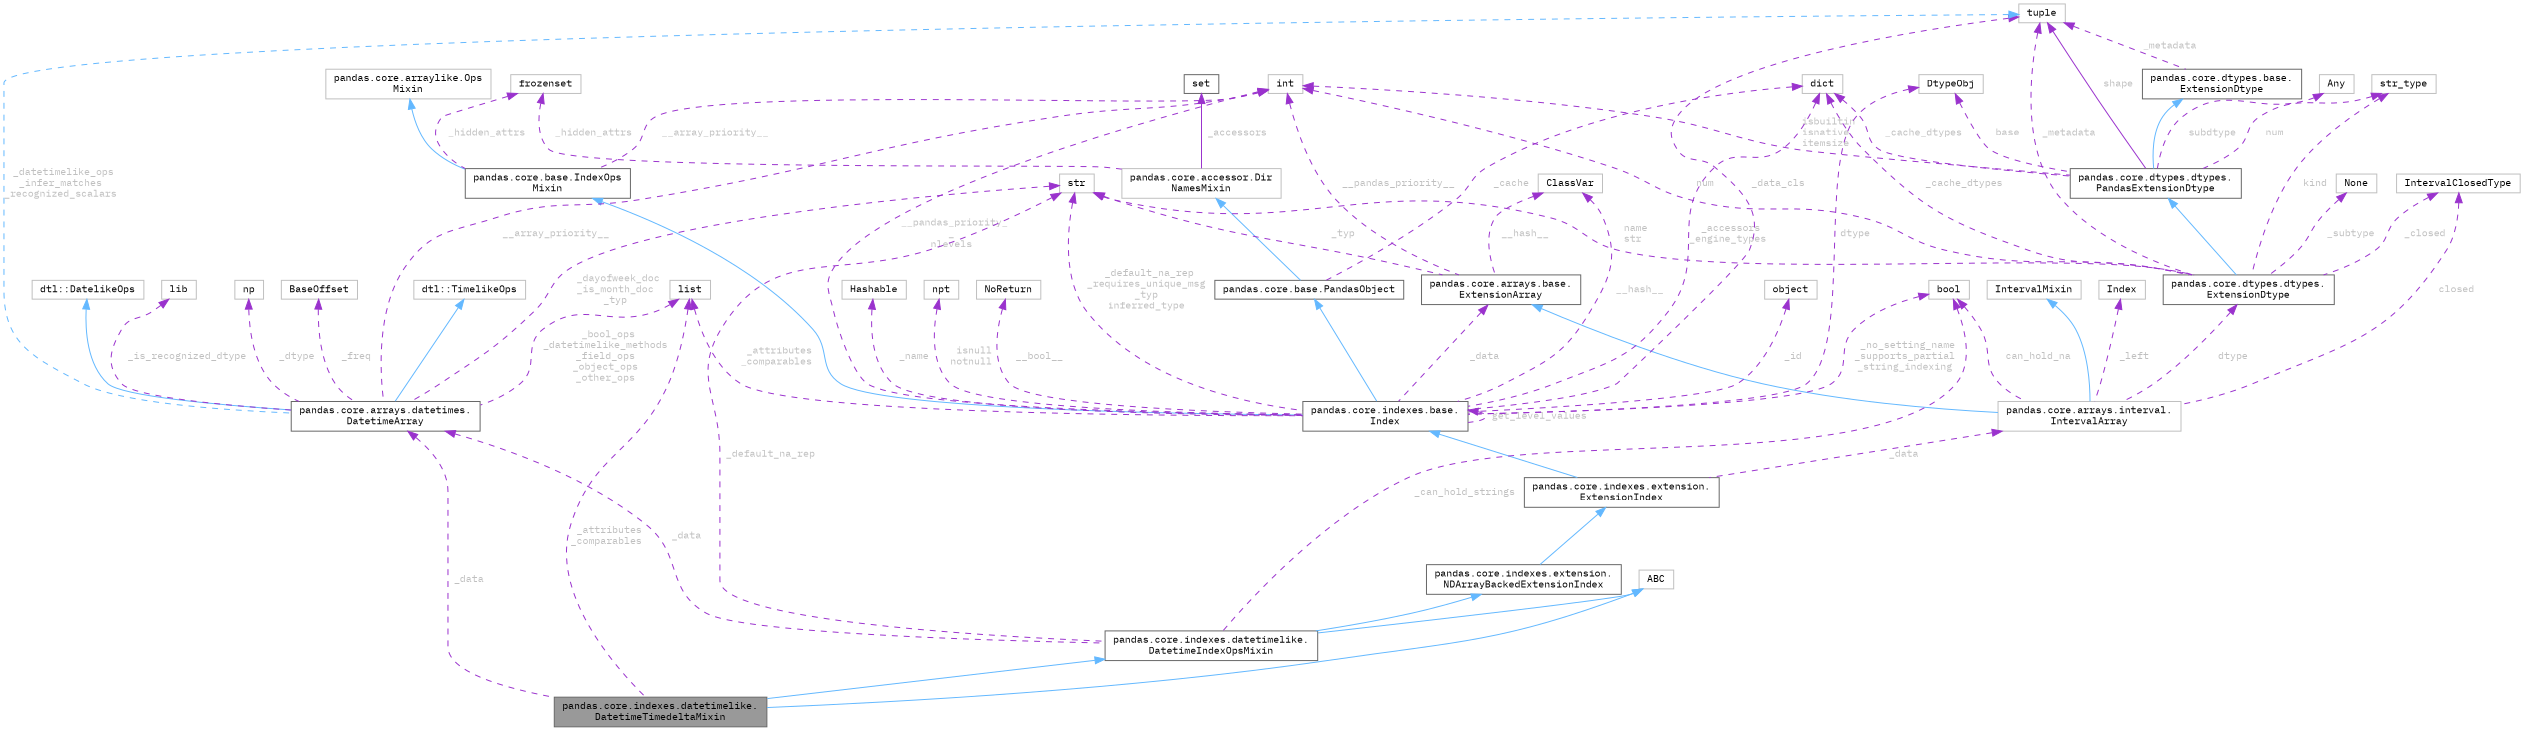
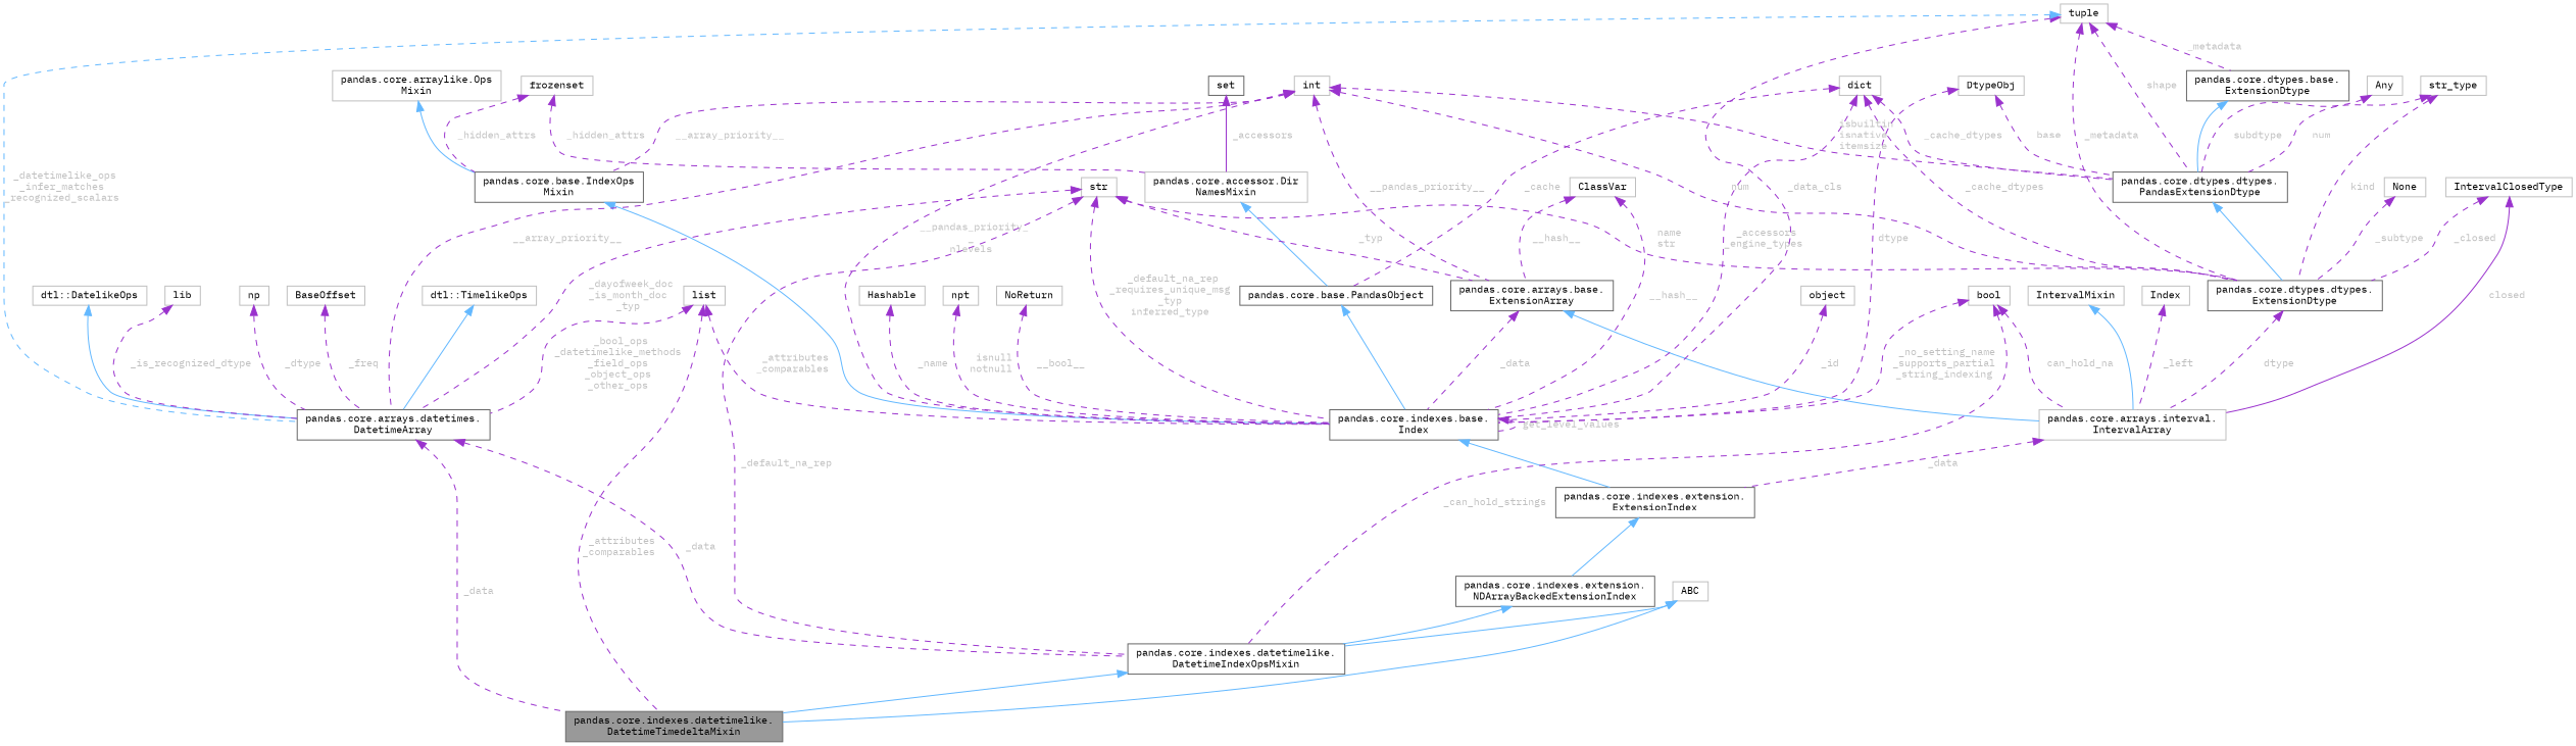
  digraph {
    fontname="IBM Plex Mono"
    rankdir=TB
    node [color=grey75 fillcolor=white fontname="IBM Plex Mono" fontsize=10 shape=box style=filled]
    edge [color=darkorchid3 dir=back fontname="IBM Plex Mono" fontsize=10 labelfontname=Helvetica labelfontsize=10 style=dashed fontcolor=grey]
    n1 [color=gray40 fillcolor=grey60 fontcolor=black height=0.2 label="pandas.core.indexes.datetimelike.\lDatetimeTimedeltaMixin" width=0.4]
    n2 [color=gray40 height=0.2 label="pandas.core.indexes.datetimelike.\lDatetimeIndexOpsMixin" width=0.4]
    n3 [color=gray40 height=0.2 label="pandas.core.indexes.extension.\lNDArrayBackedExtensionIndex" width=0.4]
    n4 [color=gray40 height=0.2 label="pandas.core.indexes.extension.\lExtensionIndex" width=0.4]
    n5 [color=gray40 height=0.2 label="pandas.core.indexes.base.\lIndex" width=0.4]
    n6 [color=gray40 height=0.2 label="pandas.core.base.IndexOps\lMixin" width=0.4]
    n7 [height=0.2 label="pandas.core.arraylike.Ops\lMixin" width=0.4]
    n8 [height=0.2 label=int width=0.4]
    n9 [color=gray40 height=0.2 label="pandas.core.arrays.base.\lExtensionArray" width=0.4]
    n10 [color=gray40 height=0.2 label="pandas.core.dtypes.dtypes.\lExtensionDtype" width=0.4]
    n11 [color=gray40 height=0.2 label="pandas.core.dtypes.dtypes.\lPandasExtensionDtype" width=0.4]
    n12 [color=gray40 height=0.2 label="pandas.core.arrays.datetimes.\lDatetimeArray" width=0.4]
    n13 [height=0.2 label="pandas.core.arrays.interval.\lIntervalArray" width=0.4]
    n14 [height=0.2 label=frozenset width=0.4]
    n15 [height=0.2 label="pandas.core.accessor.Dir\lNamesMixin" width=0.4]
    n16 [color=gray40 height=0.2 label="pandas.core.base.PandasObject" width=0.4]
    n17 [color=gray40 height=0.2 label=set width=0.4]
    n18 [height=0.2 label=dict width=0.4]
    n19 [height=0.2 label=str width=0.4]
    n20 [height=0.2 label=ClassVar width=0.4]
    n21 [height=0.2 label=tuple width=0.4]
    n22 [color=gray40 height=0.2 label="pandas.core.dtypes.base.\lExtensionDtype" width=0.4]
    n23 [height=0.2 label=object width=0.4]
    n24 [height=0.2 label=Hashable width=0.4]
    n25 [height=0.2 label=bool width=0.4]
    n26 [height=0.2 label=list width=0.4]
    n27 [height=0.2 label=npt width=0.4]
    n28 [height=0.2 label=NoReturn width=0.4]
    n29 [height=0.2 label=DtypeObj width=0.4]
    n30 [height=0.2 label=IntervalMixin width=0.4]
    n31 [height=0.2 label=Index width=0.4]
    n32 [height=0.2 label=IntervalClosedType width=0.4]
    n33 [height=0.2 label=Any width=0.4]
    n34 [height=0.2 label=str_type width=0.4]
    n35 [height=0.2 label=None width=0.4]
    n36 [height=0.2 label=ABC width=0.4]
    n37 [height=0.2 label="dtl::TimelikeOps" width=0.4]
    n38 [height=0.2 label="dtl::DatelikeOps" width=0.4]
    n39 [height=0.2 label=lib width=0.4]
    n40 [height=0.2 label=np width=0.4]
    n41 [height=0.2 label=BaseOffset width=0.4]
    n2 -> n1 [color=steelblue1 style=solid fontcolor=""]
    n3 -> n2 [color=steelblue1 style=solid fontcolor=""]
    n4 -> n3 [color=steelblue1 style=solid fontcolor=""]
    n5 -> n4 [color=steelblue1 style=solid fontcolor=""]
    n5 -> n5 [label=" get_level_values"]
    n6 -> n5 [color=steelblue1 style=solid fontcolor=""]
    n7 -> n6 [color=steelblue1 style=solid fontcolor=""]
    n8 -> n5 [label=" __pandas_priority_\l_\nnlevels"]
    n8 -> n6 [label=" __array_priority__"]
    n8 -> n9 [label=" __pandas_priority__"]
    n8 -> n10 [label=" num"]
    n8 -> n11 [label=" isbuiltin\nisnative\nitemsize"]
    n8 -> n12 [label=" __array_priority__"]
    n9 -> n5 [label=" _data"]
    n9 -> n13 [color=steelblue1 style=solid fontcolor=""]
    n10 -> n13 [label=" dtype"]
    n11 -> n10 [color=steelblue1 style=solid fontcolor=""]
    n12 -> n1 [label=" _data"]
    n12 -> n2 [label=" _data"]
    n13 -> n4 [label=" _data"]
    n14 -> n6 [label=" _hidden_attrs"]
    n14 -> n15 [label=" _hidden_attrs"]
    n15 -> n16 [color=steelblue1 style=solid fontcolor=""]
    n16 -> n5 [color=steelblue1 style=solid fontcolor=""]
    n17 -> n15 [label=" _accessors" style=solid]
    n18 -> n5 [label=" _accessors\n_engine_types"]
    n18 -> n10 [label=" _cache_dtypes"]
    n18 -> n11 [label=" _cache_dtypes"]
    n18 -> n16 [label=" _cache"]
    n19 -> n2 [label=" _default_na_rep"]
    n19 -> n5 [label=" _default_na_rep\n_requires_unique_msg\n_typ\ninferred_type"]
    n19 -> n9 [label=" _typ"]
    n19 -> n10 [label=" name\nstr"]
    n19 -> n12 [label=" _dayofweek_doc\n_is_month_doc\n_typ"]
    n20 -> n5 [label=" __hash__"]
    n20 -> n9 [label=" __hash__"]
    n21 -> n5 [label=" _data_cls"]
    n21 -> n10 [label=" _metadata"]
-   n21 -> n11 [label=" shape" style=solid]
+   n21 -> n11 [label=" shape"]
    n21 -> n12 [color=steelblue1 label=" _datetimelike_ops\n_infer_matches\n_recognized_scalars"]
    n21 -> n22 [label=" _metadata"]
    n22 -> n11 [color=steelblue1 style=solid fontcolor=""]
    n23 -> n5 [label=" _id"]
    n24 -> n5 [label=" _name"]
    n25 -> n2 [label=" _can_hold_strings"]
    n25 -> n5 [label=" _no_setting_name\n_supports_partial\l_string_indexing"]
    n25 -> n13 [label=" can_hold_na"]
    n26 -> n1 [label=" _attributes\n_comparables"]
    n26 -> n5 [label=" _attributes\n_comparables"]
    n26 -> n12 [label=" _bool_ops\n_datetimelike_methods\n_field_ops\n_object_ops\n_other_ops"]
    n27 -> n5 [label=" isnull\nnotnull"]
    n28 -> n5 [label=" __bool__"]
    n29 -> n5 [label=" dtype"]
    n29 -> n11 [label=" base"]
    n30 -> n13 [color=steelblue1 style=solid fontcolor=""]
    n31 -> n13 [label=" _left"]
    n32 -> n10 [label=" _closed"]
-   n32 -> n13 [label=" closed"]
+   n32 -> n13 [label=" closed" style=solid]
    n33 -> n11 [label=" subdtype"]
    n34 -> n10 [label=" kind"]
    n34 -> n11 [label=" num"]
    n35 -> n10 [label=" _subtype"]
    n36 -> n1 [color=steelblue1 style=solid fontcolor=""]
    n36 -> n2 [color=steelblue1 style=solid fontcolor=""]
    n37 -> n12 [color=steelblue1 style=solid fontcolor=""]
    n38 -> n12 [color=steelblue1 style=solid fontcolor=""]
    n39 -> n12 [label=" _is_recognized_dtype"]
    n40 -> n12 [label=" _dtype"]
    n41 -> n12 [label=" _freq"]
  }
